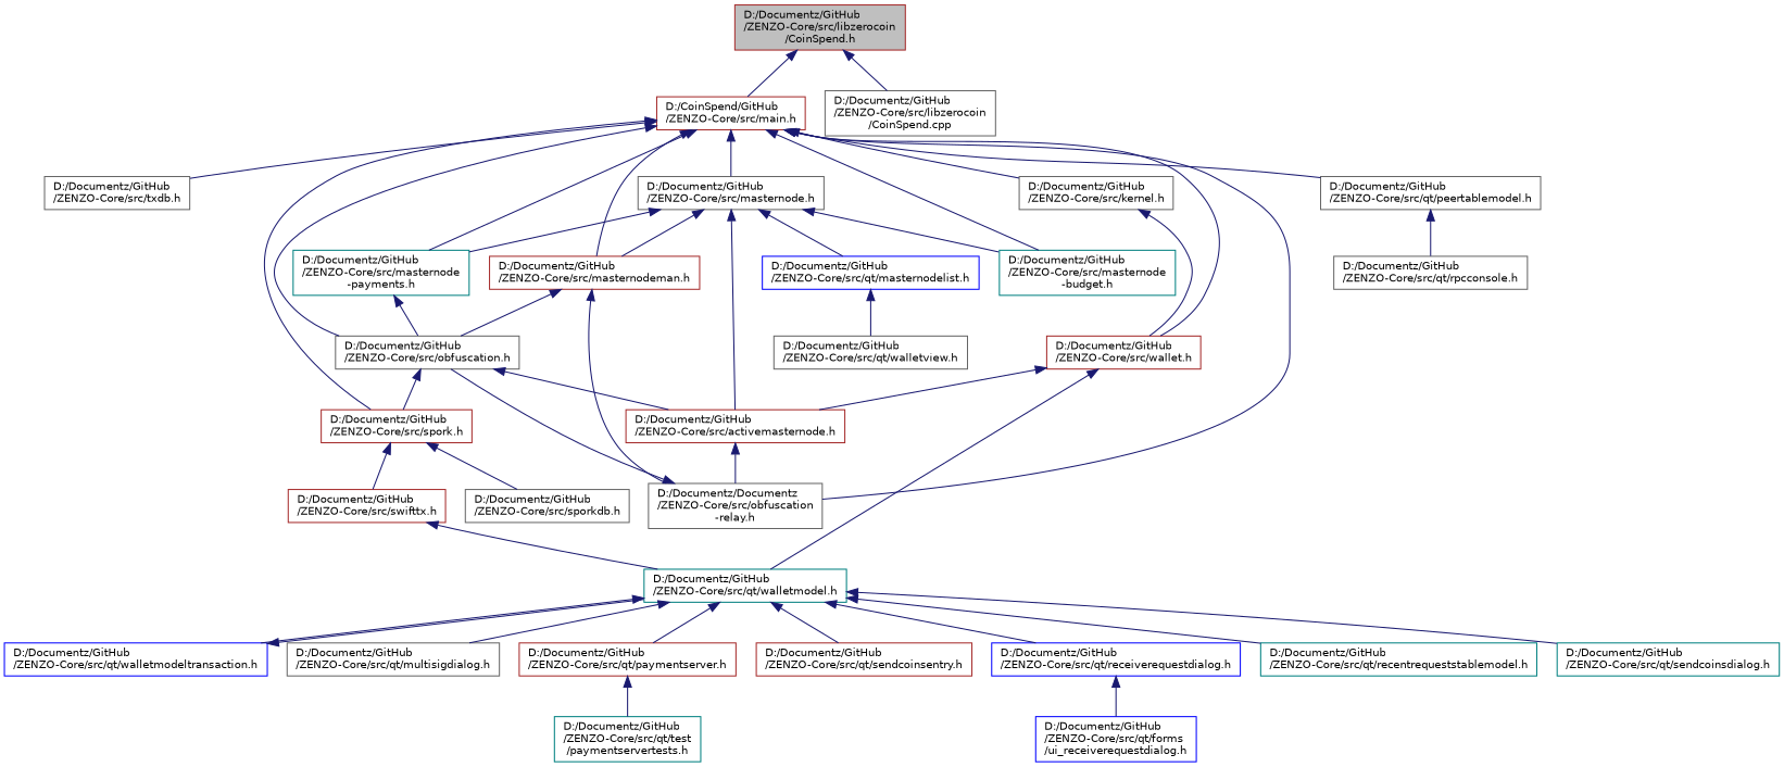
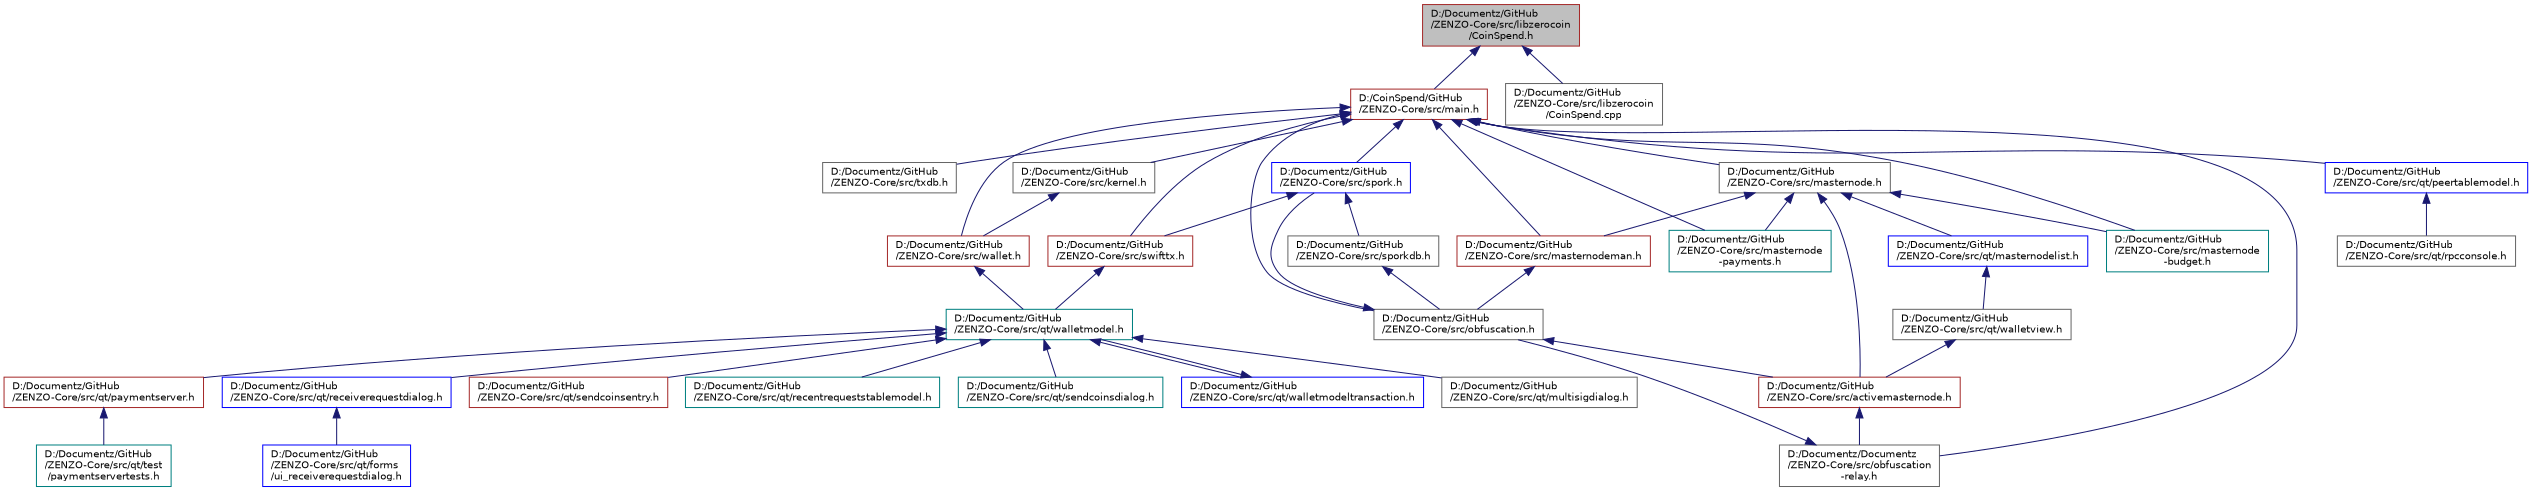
  digraph {
    node [color=gray40 fillcolor=white fontname=Helvetica fontsize=10 shape=record style=filled]
    edge [color=midnightblue dir=back fontname=Helvetica fontsize=10 labelfontname=Helvetica labelfontsize=10 style=solid]
    n1 [color=brown fillcolor=grey75 fontcolor=black height=0.2 label="D:/Documentz/GitHub\l/ZENZO-Core/src/libzerocoin\l/CoinSpend.h" width=0.4]
    n2 [color=brown height=0.2 label="D:/CoinSpend/GitHub\l/ZENZO-Core/src/main.h" width=0.4]
    n3 [height=0.2 label="D:/Documentz/GitHub\l/ZENZO-Core/src/libzerocoin\l/CoinSpend.cpp" width=0.4]
    n4 [height=0.2 label="D:/Documentz/GitHub\l/ZENZO-Core/src/txdb.h" width=0.4]
-   n5 [color=brown height=0.2 label="D:/Documentz/GitHub\l/ZENZO-Core/src/spork.h" width=0.4]
+   n5 [color=blue height=0.2 label="D:/Documentz/GitHub\l/ZENZO-Core/src/spork.h" width=0.4]
    n6 [color=brown height=0.2 label="D:/Documentz/GitHub\l/ZENZO-Core/src/swifttx.h" width=0.4]
    n7 [height=0.2 label="D:/Documentz/GitHub\l/ZENZO-Core/src/obfuscation.h" width=0.4]
    n8 [height=0.2 label="D:/Documentz/Documentz\l/ZENZO-Core/src/obfuscation\l-relay.h" width=0.4]
    n9 [color=teal height=0.2 label="D:/Documentz/GitHub\l/ZENZO-Core/src/masternode\l-payments.h" width=0.4]
    n10 [height=0.2 label="D:/Documentz/GitHub\l/ZENZO-Core/src/masternode.h" width=0.4]
    n11 [color=brown height=0.2 label="D:/Documentz/GitHub\l/ZENZO-Core/src/masternodeman.h" width=0.4]
    n12 [color=teal height=0.2 label="D:/Documentz/GitHub\l/ZENZO-Core/src/masternode\l-budget.h" width=0.4]
    n13 [height=0.2 label="D:/Documentz/GitHub\l/ZENZO-Core/src/kernel.h" width=0.4]
    n14 [color=brown height=0.2 label="D:/Documentz/GitHub\l/ZENZO-Core/src/wallet.h" width=0.4]
-   n15 [height=0.2 label="D:/Documentz/GitHub\l/ZENZO-Core/src/qt/peertablemodel.h" width=0.4]
+   n15 [color=blue height=0.2 label="D:/Documentz/GitHub\l/ZENZO-Core/src/qt/peertablemodel.h" width=0.4]
    n16 [height=0.2 label="D:/Documentz/GitHub\l/ZENZO-Core/src/sporkdb.h" width=0.4]
    n17 [color=teal height=0.2 label="D:/Documentz/GitHub\l/ZENZO-Core/src/qt/walletmodel.h" width=0.4]
    n18 [color=brown height=0.2 label="D:/Documentz/GitHub\l/ZENZO-Core/src/activemasternode.h" width=0.4]
    n19 [color=blue height=0.2 label="D:/Documentz/GitHub\l/ZENZO-Core/src/qt/masternodelist.h" width=0.4]
    n20 [height=0.2 label="D:/Documentz/GitHub\l/ZENZO-Core/src/qt/rpcconsole.h" width=0.4]
    n21 [color=blue height=0.2 label="D:/Documentz/GitHub\l/ZENZO-Core/src/qt/walletmodeltransaction.h" width=0.4]
    n22 [height=0.2 label="D:/Documentz/GitHub\l/ZENZO-Core/src/qt/multisigdialog.h" width=0.4]
    n23 [color=brown height=0.2 label="D:/Documentz/GitHub\l/ZENZO-Core/src/qt/paymentserver.h" width=0.4]
    n24 [color=brown height=0.2 label="D:/Documentz/GitHub\l/ZENZO-Core/src/qt/sendcoinsentry.h" width=0.4]
    n25 [color=blue height=0.2 label="D:/Documentz/GitHub\l/ZENZO-Core/src/qt/receiverequestdialog.h" width=0.4]
    n26 [color=teal height=0.2 label="D:/Documentz/GitHub\l/ZENZO-Core/src/qt/recentrequeststablemodel.h" width=0.4]
    n27 [color=teal height=0.2 label="D:/Documentz/GitHub\l/ZENZO-Core/src/qt/sendcoinsdialog.h" width=0.4]
    n28 [color=teal height=0.2 label="D:/Documentz/GitHub\l/ZENZO-Core/src/qt/test\l/paymentservertests.h" width=0.4]
    n29 [color=blue height=0.2 label="D:/Documentz/GitHub\l/ZENZO-Core/src/qt/forms\l/ui_receiverequestdialog.h" width=0.4]
    n30 [height=0.2 label="D:/Documentz/GitHub\l/ZENZO-Core/src/qt/walletview.h" width=0.4]
    n1 -> n2
    n1 -> n3
    n2 -> n4
    n2 -> n5
+   n2 -> n6
    n2 -> n7
    n2 -> n8
    n2 -> n9
    n2 -> n10
    n2 -> n11
    n2 -> n12
    n2 -> n13
    n2 -> n14
    n2 -> n15
    n5 -> n6
    n5 -> n16
    n6 -> n17
    n7 -> n5
    n7 -> n18
    n8 -> n7
-   n9 -> n7
+   n16 -> n7
    n10 -> n9
    n10 -> n11
    n10 -> n12
    n10 -> n18
    n10 -> n19
    n11 -> n7
-   n11 -> n8
    n13 -> n14
    n14 -> n17
-   n14 -> n18
+   n30 -> n18
    n15 -> n20
    n17 -> n21
    n17 -> n22
    n17 -> n23
    n17 -> n24
    n17 -> n25
    n17 -> n26
    n17 -> n27
    n18 -> n8
    n19 -> n30
    n21 -> n17
    n23 -> n28
    n25 -> n29
  }
